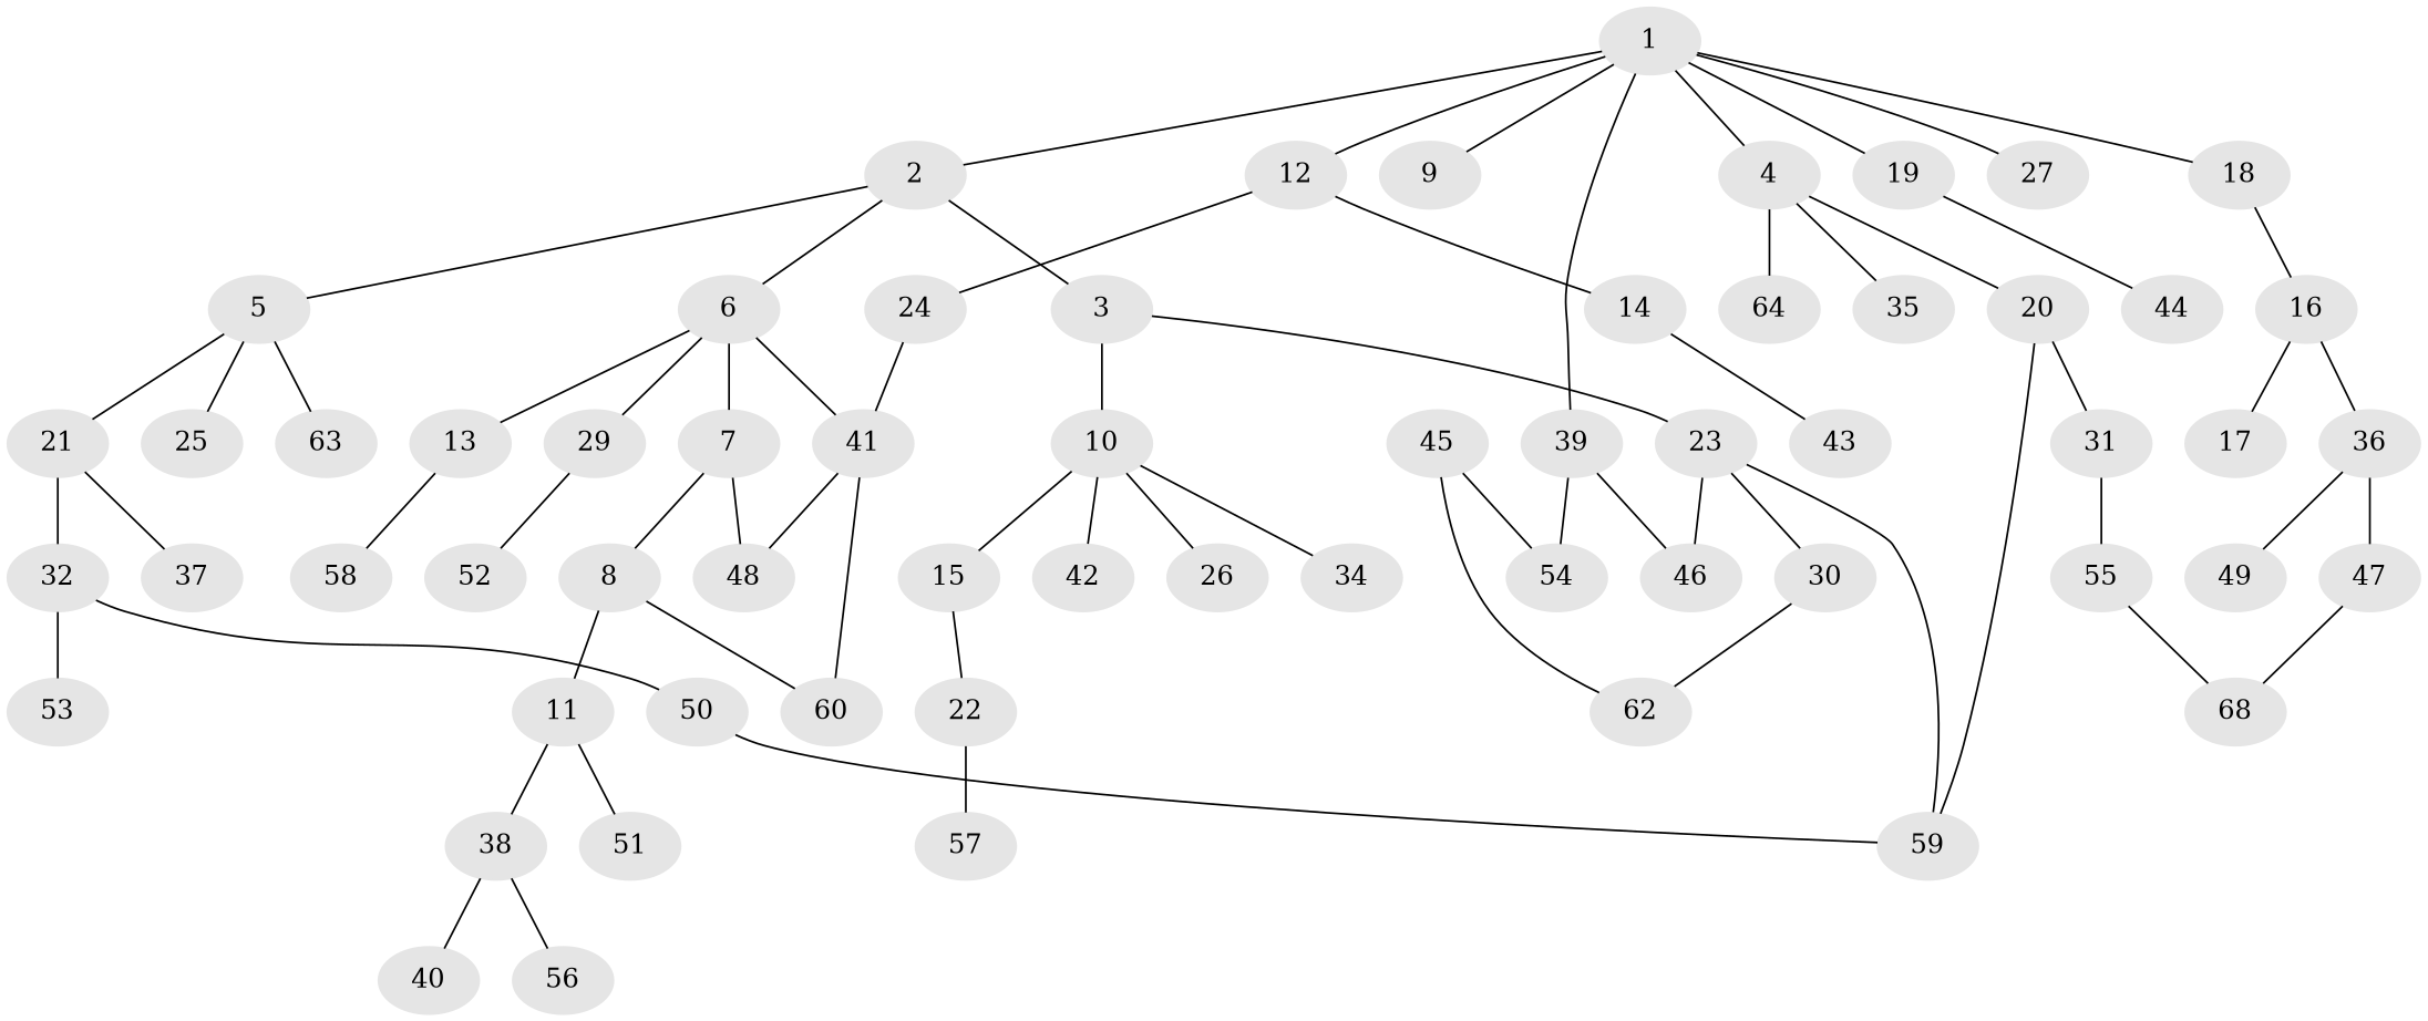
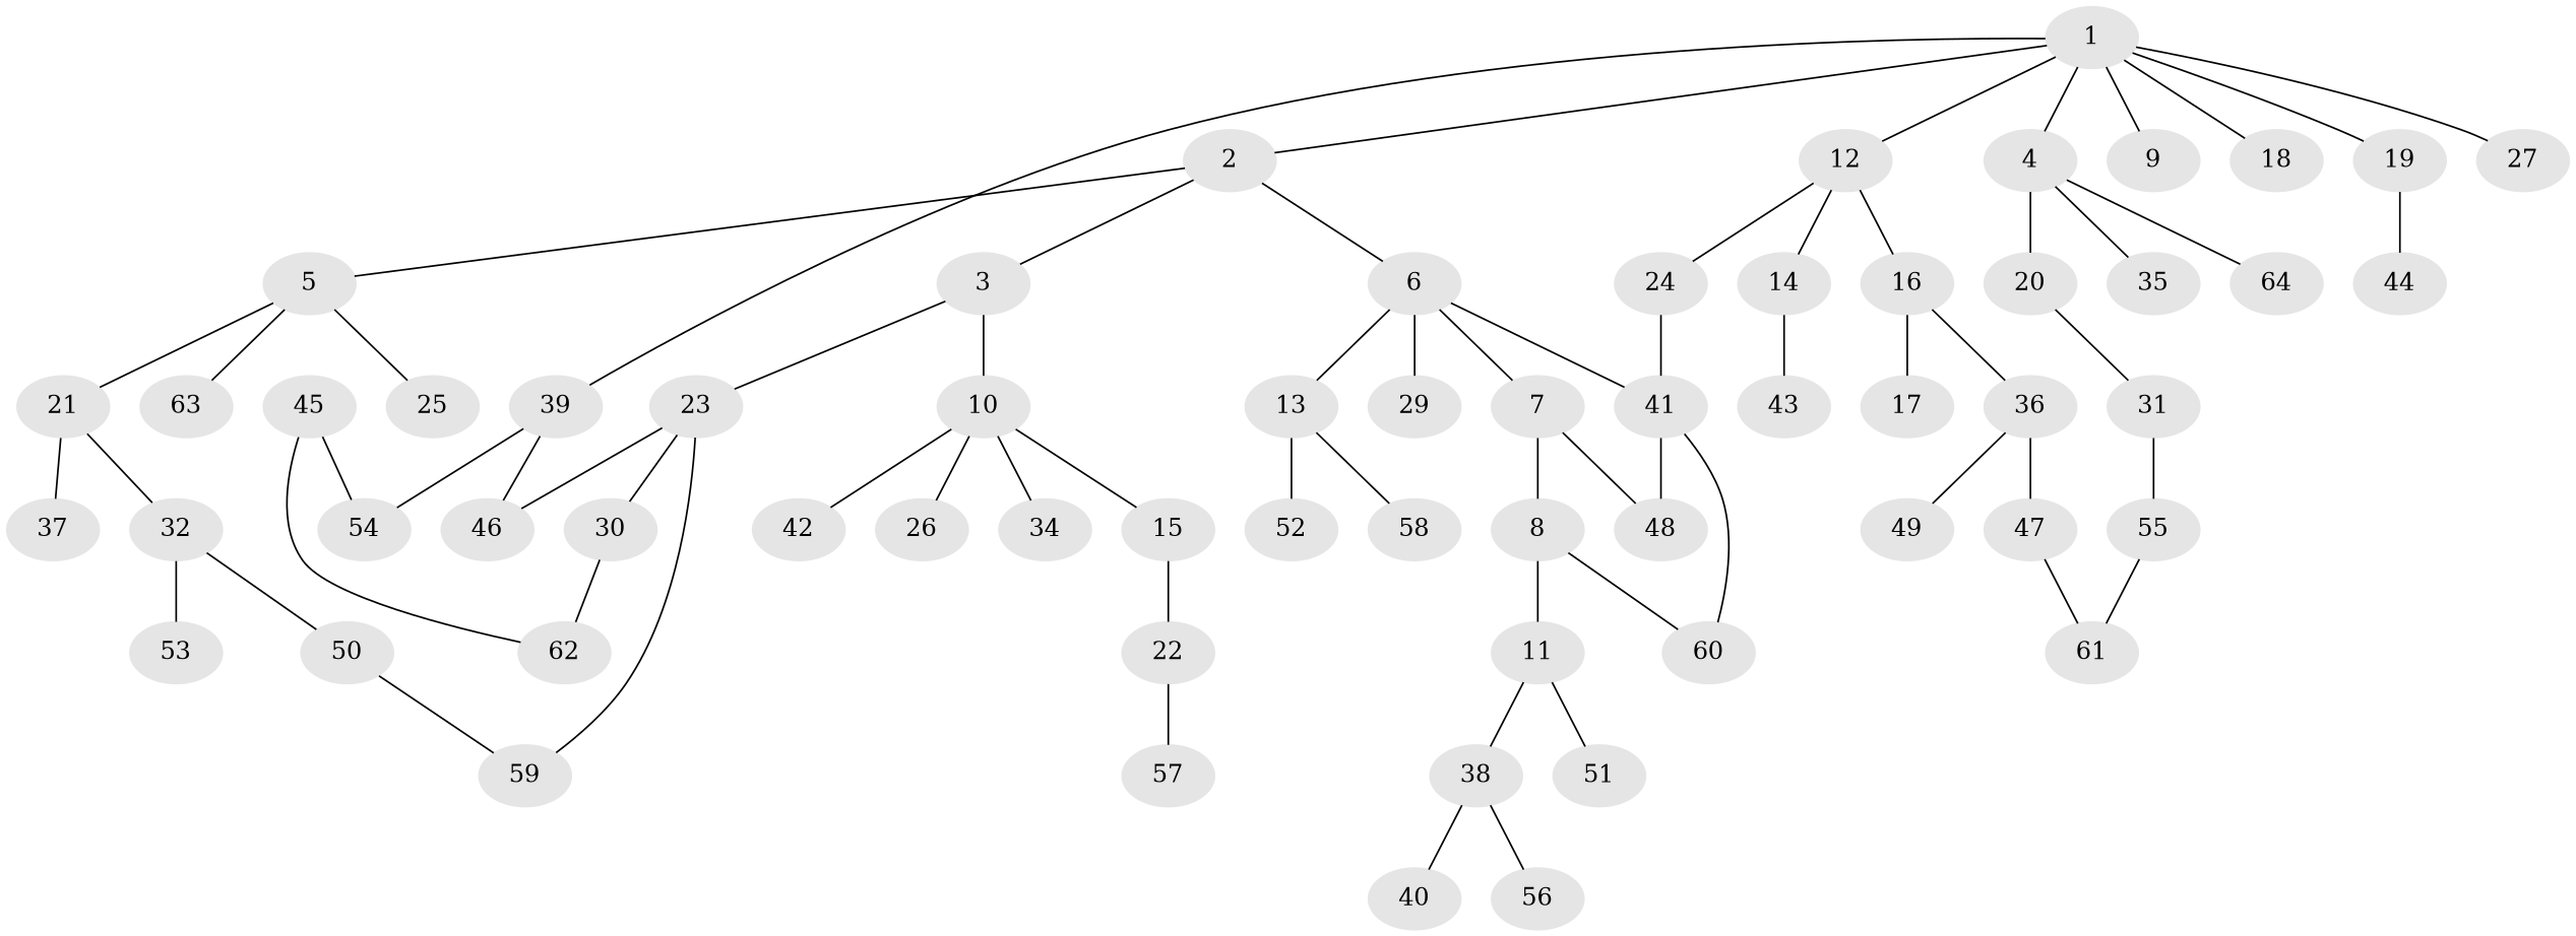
  graph {
    node [color=gray90 style=filled]
    1
    2
    4
    9
    12
    18
    19
    27
    39
    3
    5
    6
    20
    35
    64
    14
    16
    24
    44
    46
    54
    10
    23
    21
    25
    63
    7
    13
    29
    41
    15
    26
    34
    42
    59
    30
    31
    32
    37
    8
    48
    52
    58
    60
    11
    38
    51
    22
    40
    56
    43
    17
    36
    57
    47
    49
    55
    53
    50
    45
    62
-   61 [label=68]
+   61
    1 -- 2
    1 -- 4
    1 -- 9
    1 -- 12
    1 -- 18
    1 -- 19
    1 -- 27
    1 -- 39
    2 -- 3
    2 -- 5
    2 -- 6
    4 -- 20
    4 -- 35
    4 -- 64
    12 -- 14
-   18 -- 16
+   12 -- 16
    12 -- 24
    19 -- 44
    39 -- 46
    39 -- 54
    3 -- 10
    3 -- 23
    5 -- 21
    5 -- 25
    5 -- 63
    6 -- 7
    6 -- 13
    6 -- 29
    6 -- 41
-   20 -- 59
    20 -- 31
    14 -- 43
    16 -- 17
    16 -- 36
    24 -- 41
    10 -- 15
    10 -- 26
    10 -- 34
    10 -- 42
    23 -- 46
    23 -- 59
    23 -- 30
    21 -- 32
    21 -- 37
    7 -- 8
    7 -- 48
-   29 -- 52
+   13 -- 52
    13 -- 58
    41 -- 48
    41 -- 60
    15 -- 22
    30 -- 62
    31 -- 55
    32 -- 53
    32 -- 50
    8 -- 60
    8 -- 11
    11 -- 38
    11 -- 51
    38 -- 40
    38 -- 56
    22 -- 57
    36 -- 47
    36 -- 49
    47 -- 61
    55 -- 61
    50 -- 59
    45 -- 54
    45 -- 62
  }
